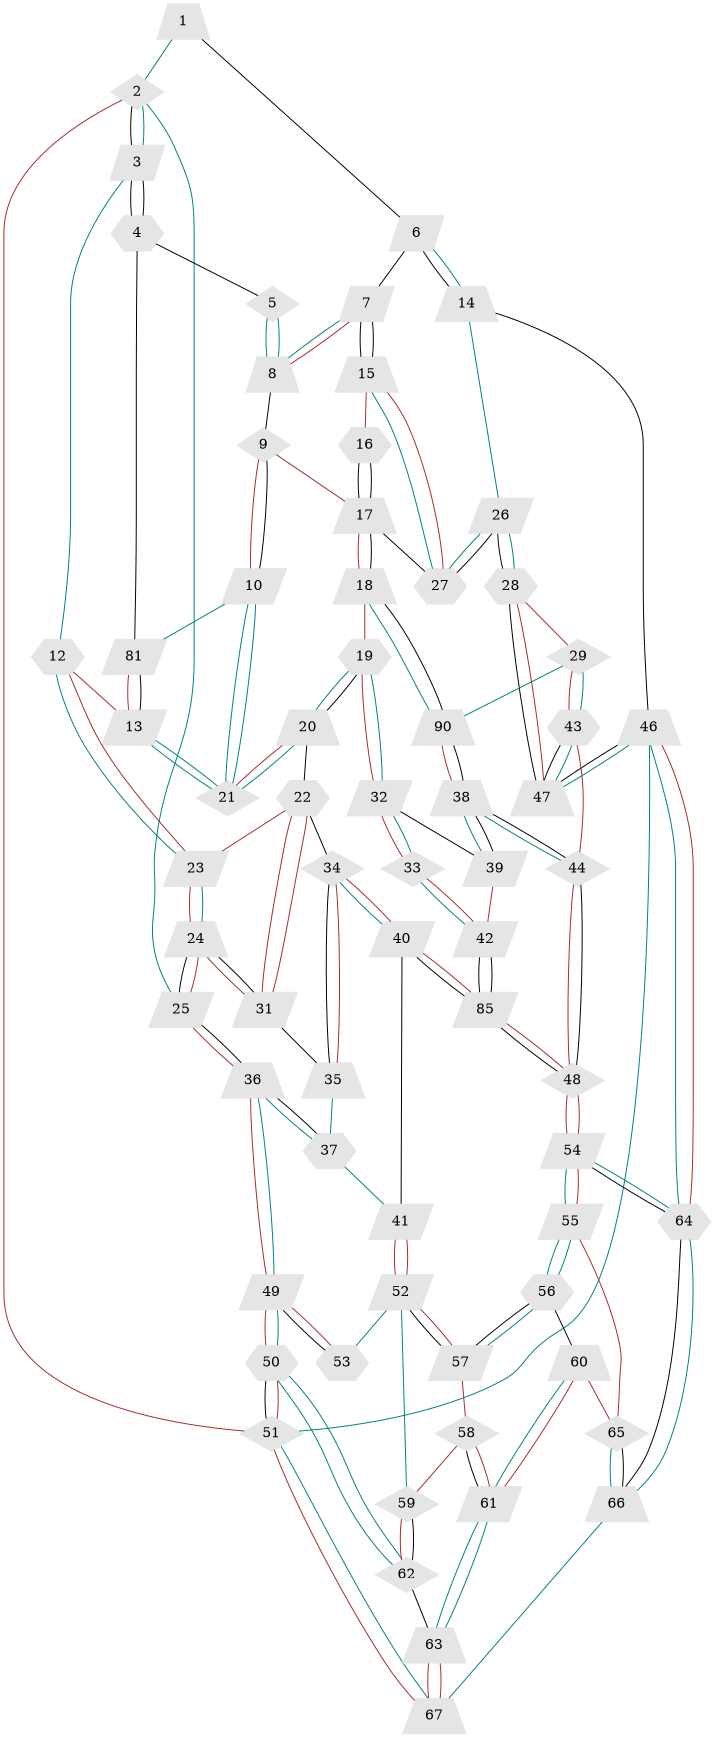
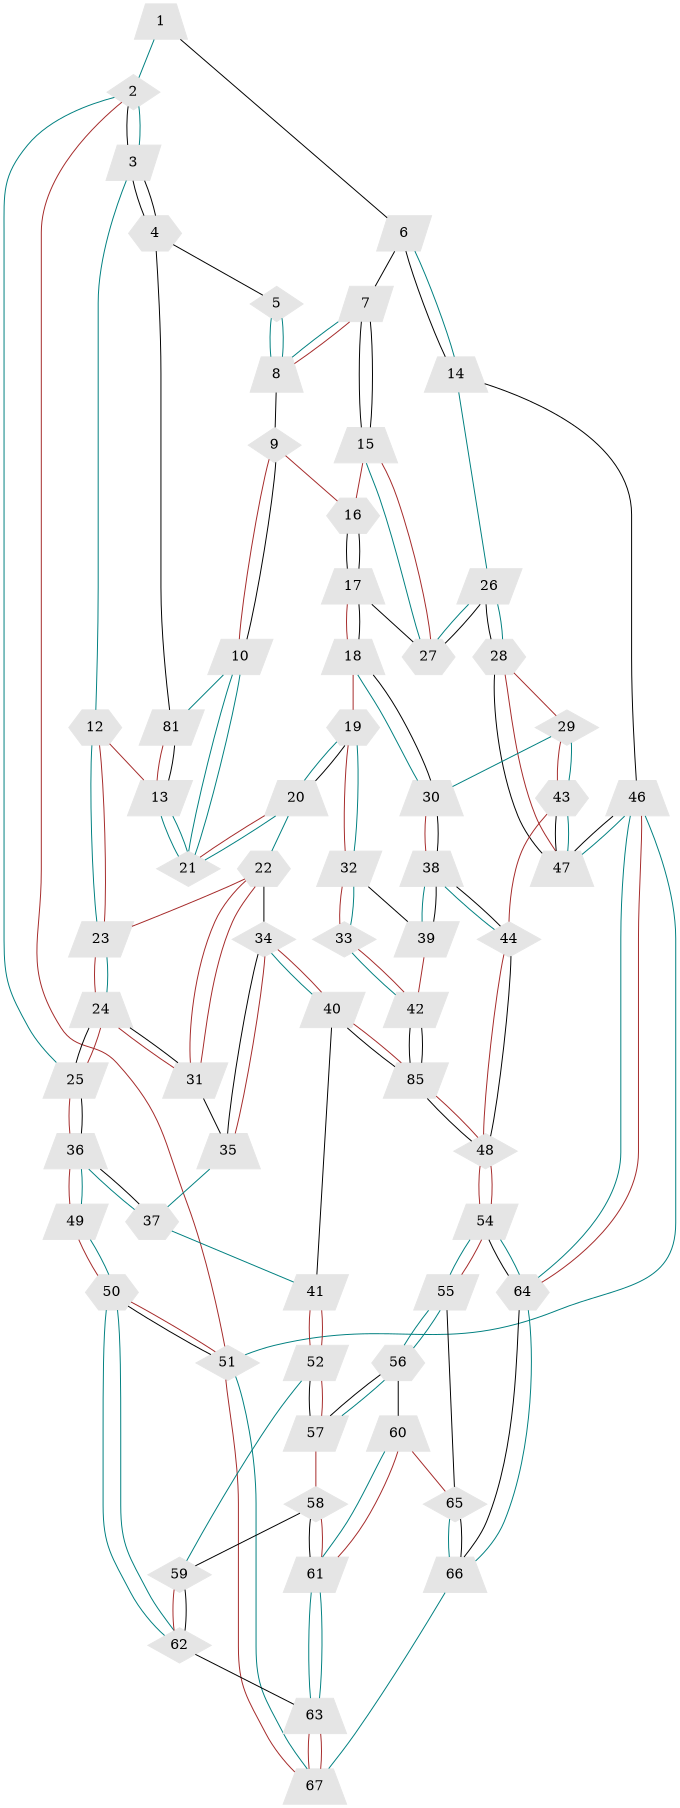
  graph {
    node [color=gray90 shape=parallelogram style=filled]
    edge [color=teal]
    1 [shape=trapezium]
    2 [shape=diamond]
    6
    3
    25
    51 [shape=diamond]
    14 [shape=trapezium]
    7
    26
    46 [shape=trapezium]
    4 [shape=hexagon]
    12 [shape=hexagon]
    36 [shape=trapezium]
    67 [shape=trapezium]
    5 [shape=diamond]
    n16 [label=81]
    13
    23
    8 [shape=trapezium]
    9 [shape=diamond]
    15 [shape=trapezium]
    16 [shape=hexagon]
    27 [shape=hexagon]
    10
    21 [shape=diamond]
    17 [shape=trapezium]
    24 [shape=trapezium]
    28 [shape=hexagon]
    47 [shape=trapezium]
    64 [shape=hexagon]
    18 [shape=trapezium]
    19 [shape=hexagon]
-   30 [shape=trapezium label=90]
+   30 [shape=trapezium]
    20 [shape=trapezium]
    32
    38 [shape=trapezium]
    22 [shape=hexagon]
    33 [shape=diamond]
    39
    31
    34 [shape=diamond]
    35 [shape=trapezium]
    37 [shape=hexagon]
    49
    29 [shape=diamond]
    43 [shape=hexagon]
    44 [shape=diamond]
    42
    40
    n50 [label=85]
    41
    50 [shape=hexagon]
-   53 [shape=hexagon]
    52
    48 [shape=diamond]
    57
    59 [shape=diamond]
    54
    66 [shape=trapezium]
    55
    62 [shape=diamond]
    63 [shape=trapezium]
    58 [shape=diamond]
    56 [shape=hexagon]
    65 [shape=diamond]
    60 [shape=trapezium]
    61
    1 -- 2
    1 -- 6 [color=black]
    2 -- 3 [color=black]
    2 -- 3
    2 -- 25
    2 -- 51 [color=brown]
    6 -- 14 [color=black]
    6 -- 14
    6 -- 7 [color=black]
    3 -- 4 [color=black]
    3 -- 4 [color=black]
    3 -- 12
    25 -- 36 [color=brown]
    25 -- 36 [color=black]
    51 -- 67 [color=brown]
    51 -- 67
    14 -- 26
    14 -- 46 [color=black]
    7 -- 8
    7 -- 8 [color=brown]
    7 -- 15 [color=black]
    7 -- 15 [color=black]
    26 -- 27
    26 -- 27 [color=black]
    26 -- 28 [color=black]
    26 -- 28
    46 -- 51
    46 -- 47 [color=black]
    46 -- 47
    46 -- 64
    46 -- 64 [color=brown]
    4 -- 5 [color=black]
    4 -- n16 [color=black]
    12 -- 13 [color=brown]
    12 -- 23
    12 -- 23 [color=brown]
    36 -- 37
    36 -- 37 [color=black]
    36 -- 49 [color=brown]
    36 -- 49
    5 -- 8
    5 -- 8
    n16 -- 13 [color=brown]
    n16 -- 13 [color=black]
    13 -- 21
    13 -- 21
    23 -- 24 [color=brown]
    23 -- 24
    8 -- 9 [color=black]
-   9 -- 17 [color=brown]
+   9 -- 16 [color=brown]
    9 -- 10 [color=brown]
    9 -- 10 [color=black]
    15 -- 16 [color=brown]
    15 -- 27
    15 -- 27 [color=brown]
    16 -- 17 [color=black]
    16 -- 17 [color=black]
    10 -- n16
    10 -- 21
    10 -- 21
    17 -- 27 [color=black]
    17 -- 18 [color=brown]
    17 -- 18 [color=black]
    24 -- 25 [color=black]
    24 -- 25 [color=brown]
    24 -- 31 [color=brown]
    24 -- 31 [color=black]
    28 -- 47 [color=black]
    28 -- 47 [color=brown]
    28 -- 29 [color=brown]
    64 -- 66 [color=black]
    64 -- 66
    18 -- 19 [color=brown]
    18 -- 30
    18 -- 30 [color=black]
    19 -- 20
    19 -- 20 [color=black]
    19 -- 32 [color=brown]
    19 -- 32
    30 -- 38 [color=brown]
    30 -- 38 [color=black]
    20 -- 21 [color=brown]
    20 -- 21
-   20 -- 22 [color=black]
+   20 -- 22
    32 -- 33 [color=brown]
    32 -- 33
    32 -- 39 [color=black]
    38 -- 39
    38 -- 39 [color=black]
    38 -- 44
    38 -- 44 [color=black]
    22 -- 23 [color=brown]
    22 -- 31 [color=brown]
    22 -- 31 [color=brown]
    22 -- 34 [color=black]
    33 -- 42
    33 -- 42 [color=brown]
    39 -- 42 [color=brown]
    31 -- 35 [color=black]
    34 -- 35 [color=black]
    34 -- 35 [color=brown]
    34 -- 40
    34 -- 40 [color=brown]
    35 -- 37
    37 -- 41
    49 -- 50 [color=brown]
    49 -- 50
-   49 -- 53 [color=black]
-   49 -- 53 [color=brown]
    29 -- 30
    29 -- 43 [color=brown]
    29 -- 43
    43 -- 47 [color=black]
    43 -- 47
    43 -- 44 [color=brown]
    44 -- 48 [color=brown]
    44 -- 48 [color=black]
    42 -- n50 [color=black]
    42 -- n50 [color=black]
    40 -- n50 [color=black]
    40 -- n50 [color=brown]
    40 -- 41 [color=black]
    n50 -- 48 [color=black]
    n50 -- 48 [color=brown]
    41 -- 52 [color=brown]
    41 -- 52 [color=brown]
    50 -- 51 [color=black]
    50 -- 51 [color=brown]
    50 -- 62
    50 -- 62
-   52 -- 53
    52 -- 57 [color=black]
    52 -- 57 [color=brown]
    52 -- 59
    48 -- 54 [color=brown]
    48 -- 54 [color=brown]
    57 -- 58 [color=brown]
    59 -- 62 [color=brown]
    59 -- 62 [color=black]
    54 -- 64 [color=black]
    54 -- 64
    54 -- 55
    54 -- 55 [color=brown]
    66 -- 67
    55 -- 56
    55 -- 56
-   55 -- 65 [color=brown]
+   55 -- 65 [color=black]
    62 -- 63 [color=black]
    63 -- 67 [color=brown]
    63 -- 67 [color=brown]
-   58 -- 59 [color=brown]
+   58 -- 59 [color=black]
    58 -- 61 [color=black]
    58 -- 61 [color=brown]
    56 -- 57 [color=black]
    56 -- 57
    56 -- 60 [color=black]
    65 -- 66
    65 -- 66 [color=black]
    60 -- 65 [color=brown]
    60 -- 61
    60 -- 61 [color=brown]
    61 -- 63
    61 -- 63
  }
